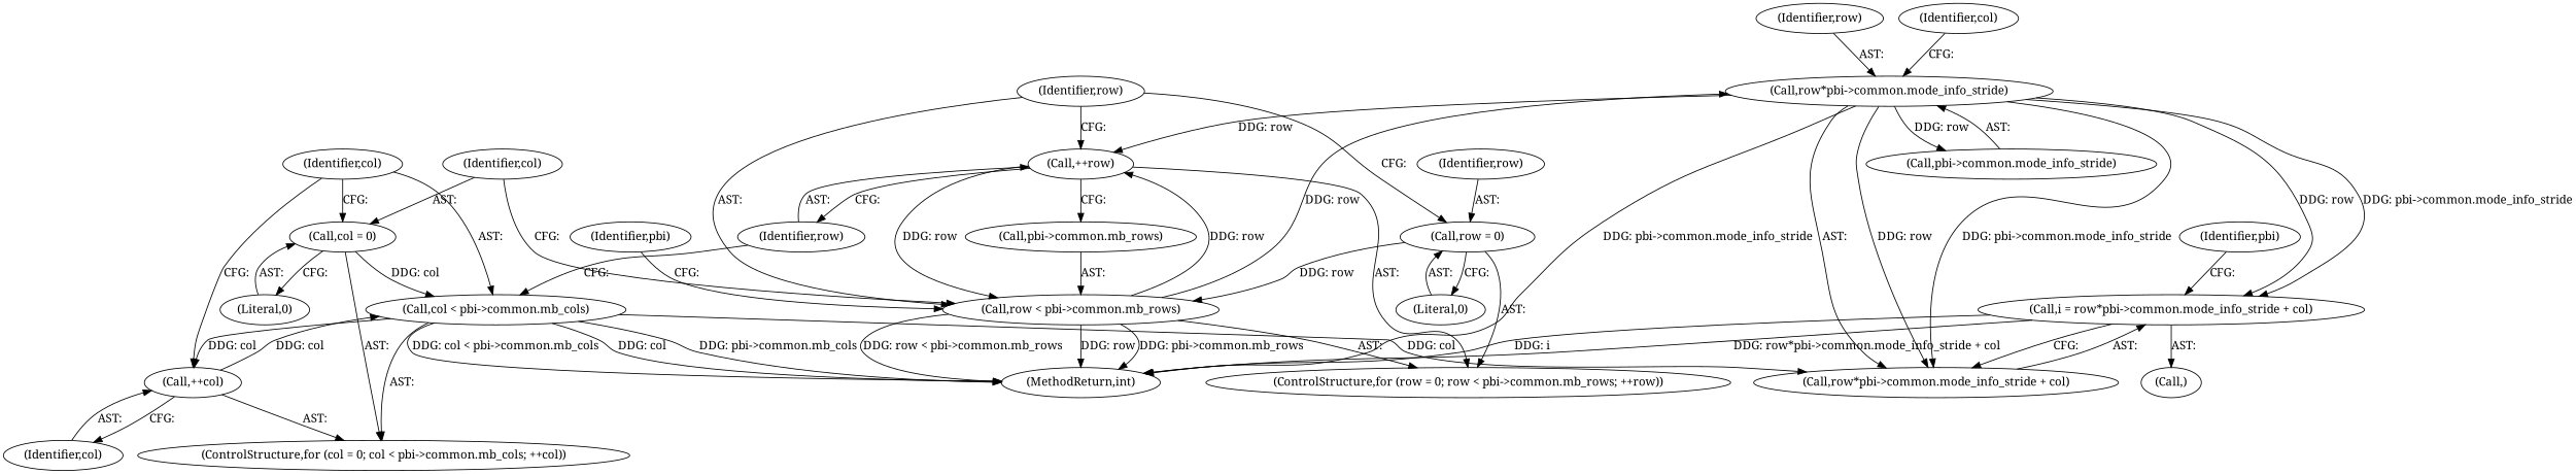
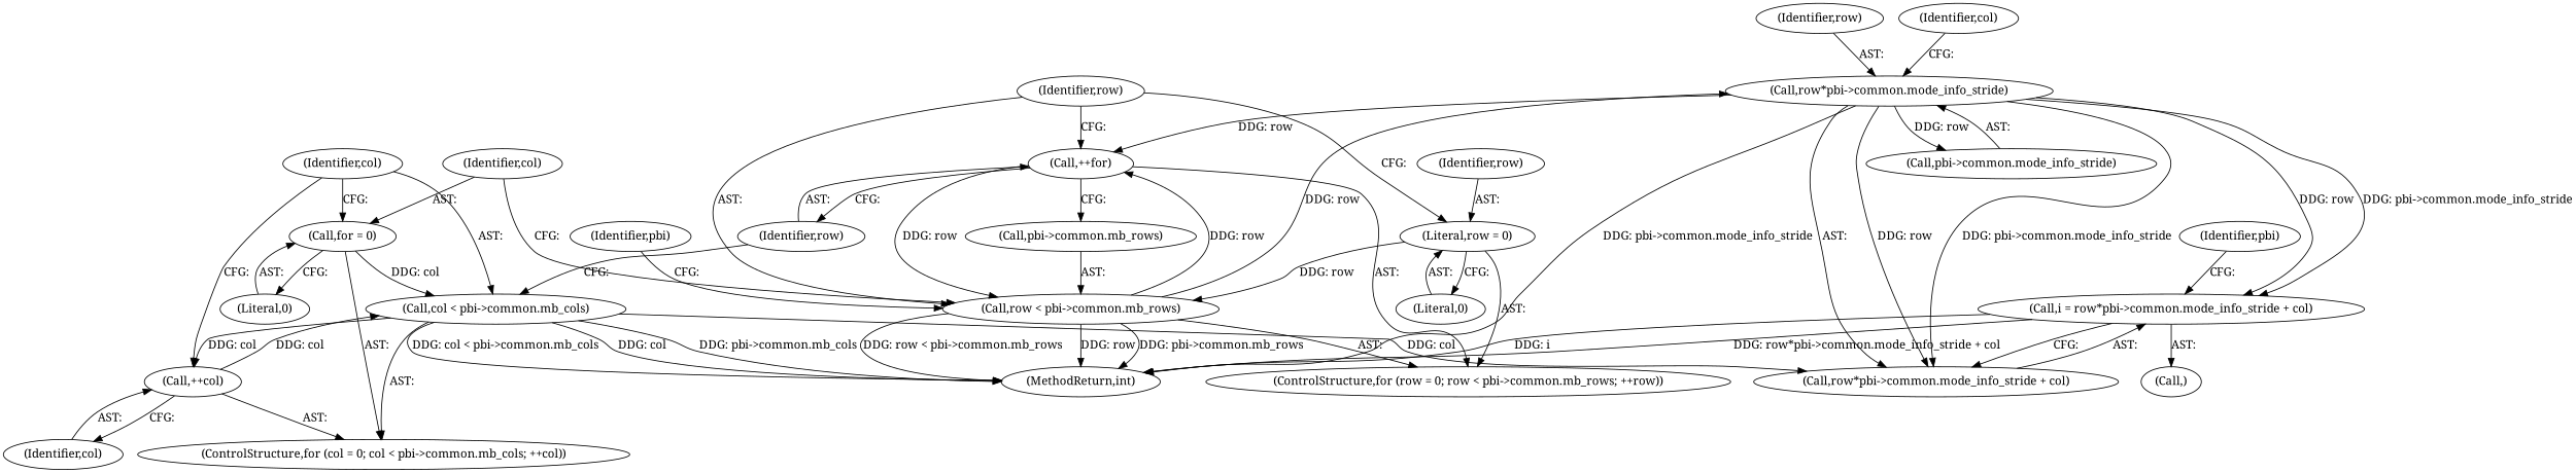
  digraph {
    fontname="Noto Serif"
    node [fontname="Noto Serif"]
    edge [fontname="Noto Serif"]
    n1 [label="(Call,i = row*pbi->common.mode_info_stride + col)"]
    n2 [label="(Call,)"]
    n3 [label="(MethodReturn,int)"]
    n4 [label="(Call,row*pbi->common.mode_info_stride + col)"]
    n5 [label="(Call,row*pbi->common.mode_info_stride)"]
-   n6 [label="(Call,++row)"]
+   n6 [label="(Call,++for)"]
    n7 [label="(Call,pbi->common.mode_info_stride)"]
    n8 [label="(Call,row < pbi->common.mb_rows)"]
    n9 [label="(ControlStructure,for (row = 0; row < pbi->common.mb_rows; ++row))"]
    n10 [label="(Call,pbi->common.mb_rows)"]
    n11 [label="(Identifier,row)"]
    n12 [label="(Call,col < pbi->common.mb_cols)"]
-   n13 [label="(Call,row = 0)"]
+   n13 [label="(Literal,row = 0)"]
    n14 [label="(Literal,0)"]
    n15 [label="(Call,++col)"]
    n16 [label="(ControlStructure,for (col = 0; col < pbi->common.mb_cols; ++col))"]
    n17 [label="(Identifier,col)"]
-   n18 [label="(Call,col = 0)"]
+   n18 [label="(Call,for = 0)"]
    n19 [label="(Literal,0)"]
    n20 [label="(Identifier,pbi)"]
    n21 [label="(Identifier,col)"]
    n22 [label="(Identifier,col)"]
    n23 [label="(Identifier,row)"]
    n24 [label="(Identifier,row)"]
    n25 [label="(Identifier,col)"]
    n26 [label="(Identifier,row)"]
    n27 [label="(Identifier,pbi)"]
    n1 -> n2 [label="AST: "]
    n1 -> n3 [label="DDG: row*pbi->common.mode_info_stride + col"]
    n1 -> n3 [label="DDG: i"]
    n1 -> n4 [label="CFG: "]
    n4 -> n1 [label="AST: "]
    n5 -> n1 [label="DDG: row"]
    n5 -> n1 [label="DDG: pbi->common.mode_info_stride"]
    n5 -> n3 [label="DDG: pbi->common.mode_info_stride"]
    n5 -> n4 [label="AST: "]
    n5 -> n4 [label="DDG: row"]
    n5 -> n4 [label="DDG: pbi->common.mode_info_stride"]
    n5 -> n6 [label="DDG: row"]
    n5 -> n7 [label="DDG: row"]
    n6 -> n8 [label="DDG: row"]
    n6 -> n9 [label="AST: "]
    n6 -> n10 [label="CFG: "]
    n6 -> n11 [label="CFG: "]
    n7 -> n5 [label="AST: "]
    n8 -> n3 [label="DDG: row < pbi->common.mb_rows"]
    n8 -> n3 [label="DDG: row"]
    n8 -> n3 [label="DDG: pbi->common.mb_rows"]
    n8 -> n5 [label="DDG: row"]
    n8 -> n6 [label="DDG: row"]
    n8 -> n9 [label="AST: "]
    n10 -> n8 [label="AST: "]
    n11 -> n6 [label="AST: "]
    n11 -> n12 [label="CFG: "]
    n12 -> n3 [label="DDG: col < pbi->common.mb_cols"]
    n12 -> n3 [label="DDG: col"]
    n12 -> n3 [label="DDG: pbi->common.mb_cols"]
    n12 -> n4 [label="DDG: col"]
    n12 -> n15 [label="DDG: col"]
    n12 -> n16 [label="AST: "]
    n13 -> n8 [label="DDG: row"]
    n13 -> n9 [label="AST: "]
    n13 -> n14 [label="CFG: "]
    n14 -> n13 [label="AST: "]
    n15 -> n12 [label="DDG: col"]
    n15 -> n16 [label="AST: "]
    n15 -> n17 [label="CFG: "]
    n17 -> n15 [label="AST: "]
    n18 -> n12 [label="DDG: col"]
    n18 -> n16 [label="AST: "]
    n18 -> n19 [label="CFG: "]
    n19 -> n18 [label="AST: "]
    n20 -> n1 [label="CFG: "]
    n21 -> n12 [label="AST: "]
    n21 -> n15 [label="CFG: "]
    n21 -> n18 [label="CFG: "]
    n22 -> n8 [label="CFG: "]
    n22 -> n18 [label="AST: "]
    n23 -> n5 [label="AST: "]
    n24 -> n13 [label="AST: "]
    n25 -> n5 [label="CFG: "]
    n26 -> n6 [label="CFG: "]
    n26 -> n8 [label="AST: "]
    n26 -> n13 [label="CFG: "]
    n27 -> n8 [label="CFG: "]
  }
